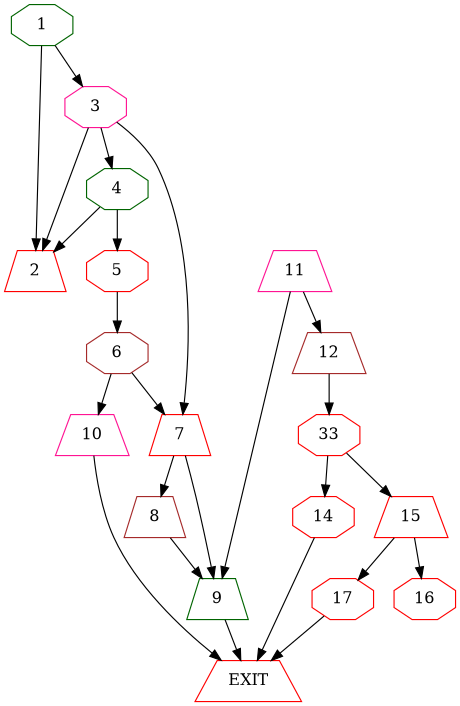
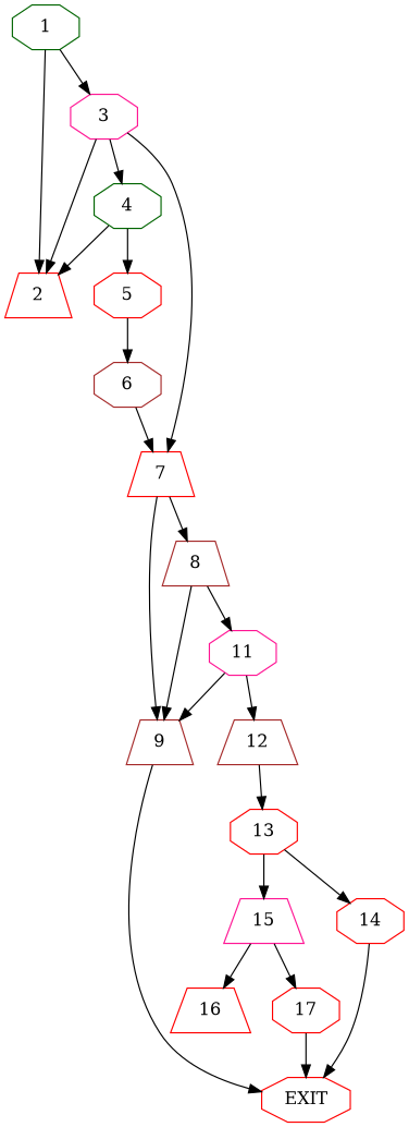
  digraph {
    node [color=red shape=octagon]
    1 [color=darkgreen]
    2 [shape=trapezium]
    3 [color=deeppink]
-   n4 [label=EXIT shape=trapezium]
+   n4 [label=EXIT]
    4 [color=darkgreen]
    7 [shape=trapezium]
    5
    6 [color=brown]
-   10 [color=deeppink shape=trapezium]
    8 [color=brown shape=trapezium]
-   9 [color=darkgreen shape=trapezium]
-   11 [color=deeppink shape=trapezium]
+   9 [color=brown shape=trapezium]
+   11 [color=deeppink]
    12 [color=brown shape=trapezium]
-   13 [label=33]
+   13
    14
-   15 [shape=trapezium]
-   16
+   15 [color=deeppink shape=trapezium]
+   16 [shape=trapezium]
    17
    1 -> 2
    1 -> 3
    3 -> 2
    3 -> 4
    3 -> 7
    4 -> 2
    4 -> 5
    7 -> 8
    7 -> 9
    5 -> 6
    6 -> 7
-   6 -> 10
-   10 -> n4
    8 -> 9
+   8 -> 11
    9 -> n4
    11 -> 9
    11 -> 12
    12 -> 13
    13 -> 14
    13 -> 15
    14 -> n4
    15 -> 16
    15 -> 17
    17 -> n4
  }
